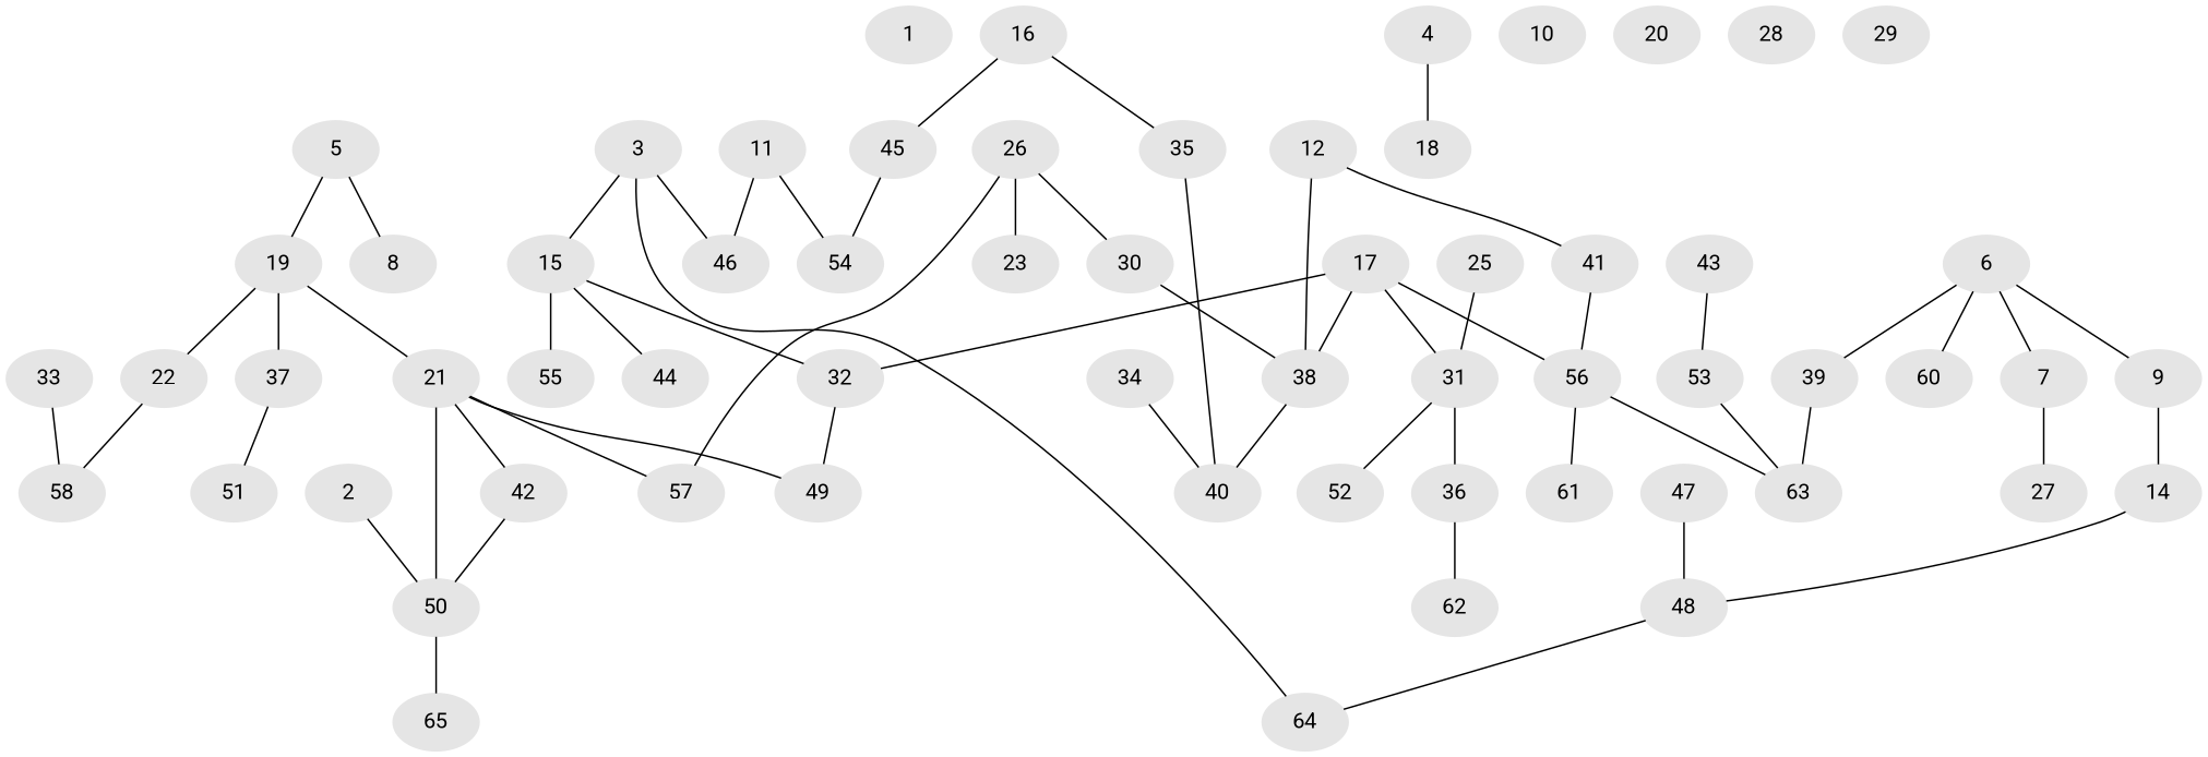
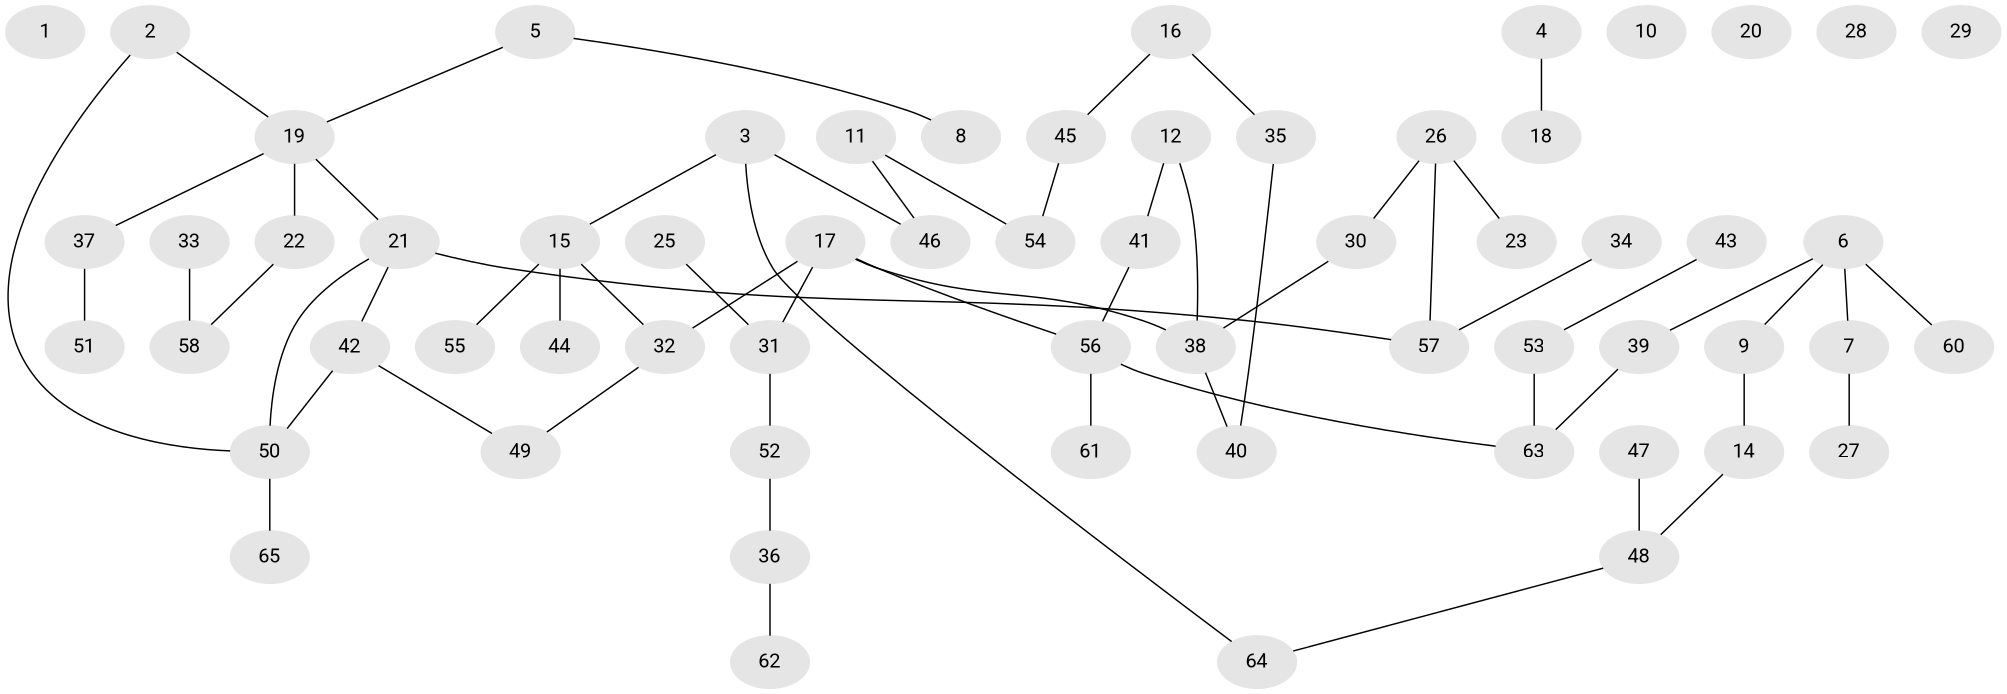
  graph {
    fontname=Roboto
    node [color=gray90 fontname=Roboto style=filled]
    edge [fontname=Roboto]
    1
    2
    19
    50
    21
    22
    37
    65
    3
    15
    46
    64
    32
    44
    55
    4
    18
    5
    8
    6
    7
    9
    39
    60
    27
    14
    63
    48
    10
    11
    54
    12
    38
    41
    40
    56
    49
    16
    35
    45
    17
    31
    36
    52
    61
    42
    57
    58
    51
    20
    25
    26
    23
    30
    28
    29
    62
    33
    34
    43
    53
    47
+   2 -- 19
    2 -- 50
    19 -- 21
    19 -- 22
    19 -- 37
    50 -- 65
    21 -- 50
    21 -- 42
    21 -- 57
    22 -- 58
    37 -- 51
    3 -- 15
    3 -- 46
    3 -- 64
    15 -- 32
    15 -- 44
    15 -- 55
    32 -- 49
    4 -- 18
    5 -- 19
    5 -- 8
    6 -- 7
    6 -- 9
    6 -- 39
    6 -- 60
    7 -- 27
    9 -- 14
    39 -- 63
    14 -- 48
    48 -- 64
    11 -- 46
    11 -- 54
    12 -- 38
    12 -- 41
    38 -- 40
    41 -- 56
    56 -- 63
    56 -- 61
    16 -- 35
    16 -- 45
    35 -- 40
    45 -- 54
    17 -- 32
    17 -- 38
    17 -- 56
    17 -- 31
-   31 -- 36
+   52 -- 36
    31 -- 52
    36 -- 62
    42 -- 50
-   21 -- 49
+   42 -- 49
    25 -- 31
    26 -- 57
    26 -- 23
    26 -- 30
    30 -- 38
    33 -- 58
-   34 -- 40
+   34 -- 57
    43 -- 53
    53 -- 63
    47 -- 48
  }
